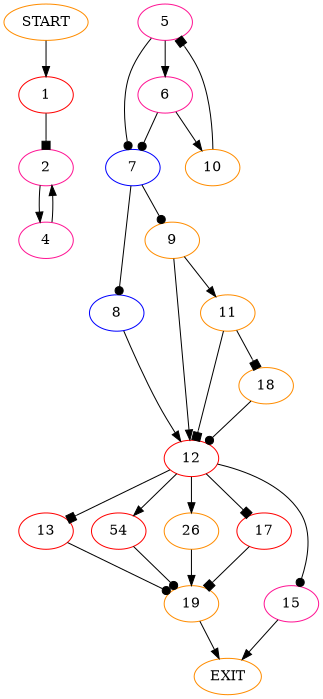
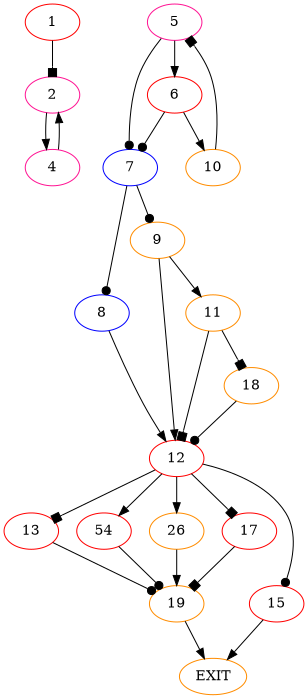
  digraph {
    node [color=darkorange]
    edge [arrowhead=normal]
-   n1 [label=START]
    1 [color=red]
    2 [color=deeppink]
    n4 [label=EXIT]
    4 [color=deeppink]
    5 [color=deeppink]
-   6 [color=deeppink]
+   6 [color=red]
    7 [color=blue]
    10
    8 [color=blue]
    9
    12 [color=red]
    11
    13 [color=red]
    n15 [color=red label=54]
-   15 [color=deeppink]
+   15 [color=red]
    n17 [label=26]
    17 [color=red]
    18
    19
-   n1 -> 1
    1 -> 2 [arrowhead=box]
    2 -> 4
    4 -> 2
    5 -> 6
    5 -> 7 [arrowhead=dot]
    6 -> 7 [arrowhead=dot]
    6 -> 10
    7 -> 8 [arrowhead=dot]
    7 -> 9 [arrowhead=dot]
    10 -> 5 [arrowhead=box]
    8 -> 12
    9 -> 12
    9 -> 11
    12 -> 13 [arrowhead=box]
    12 -> n15
    12 -> 15 [arrowhead=dot]
    12 -> n17
    12 -> 17 [arrowhead=box]
    11 -> 12 [arrowhead=box]
    11 -> 18 [arrowhead=box]
    13 -> 19 [arrowhead=dot]
    n15 -> 19 [arrowhead=dot]
    15 -> n4
    n17 -> 19
    17 -> 19 [arrowhead=box]
    18 -> 12 [arrowhead=dot]
    19 -> n4
  }
